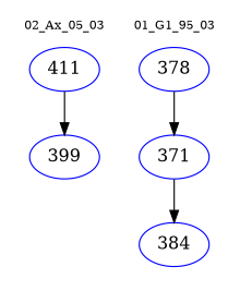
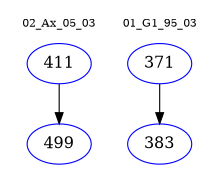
  digraph {
    node [color=blue]
    edge [color=black]
    n1 [label=411]
-   n2 [label=399]
-   n3 [label=378]
+   n2 [label=499]
    n4 [label=371]
-   n5 [label=384]
+   n5 [label=383]
    subgraph cluster_1 {
      color=white
      fontsize=10
      label="02_Ax_05_03"
      n1
      n2
    }
    subgraph cluster_2 {
      color=white
      fontsize=10
      label="01_G1_95_03"
-     n3
      n4
      n5
    }
    n1 -> n2
-   n3 -> n4
    n4 -> n5
  }
